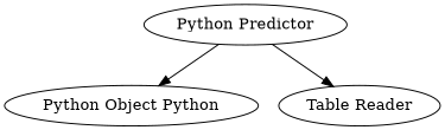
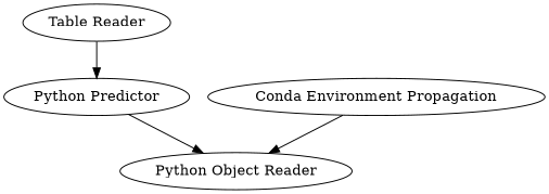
  digraph {
    rankdir=TB
-   n1 [label="Python Object Python"]
+   n1 [label="Python Object Reader"]
    n2 [label="Python Predictor"]
+   n3 [label="Conda Environment Propagation"]
    n4 [label="Table Reader"]
    n2 -> n1
-   n2 -> n4
+   n3 -> n1
+   n4 -> n2
  }
